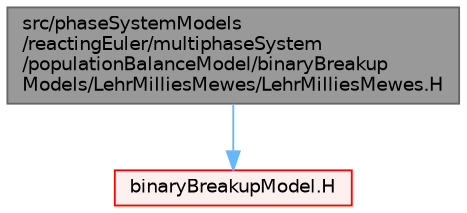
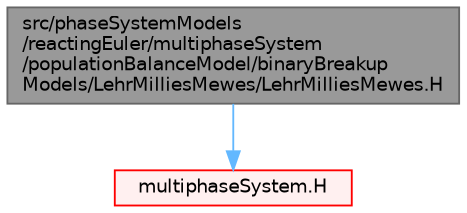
  digraph {
    node [fontname=Helvetica fontsize=10 shape=box style=filled]
    n1 [color=gray40 fillcolor=grey60 fontcolor=black height=0.2 label="src/phaseSystemModels\l/reactingEuler/multiphaseSystem\l/populationBalanceModel/binaryBreakup\lModels/LehrMilliesMewes/LehrMilliesMewes.H" width=0.4]
-   n2 [color=red fillcolor="#FFF0F0" height=0.2 label="binaryBreakupModel.H" width=0.4]
+   n2 [color=red fillcolor="#FFF0F0" height=0.2 label="multiphaseSystem.H" width=0.4]
    n1 -> n2 [color=steelblue1 fontname=Helvetica fontsize=10 labelfontname=Helvetica labelfontsize=10 style=solid]
  }
